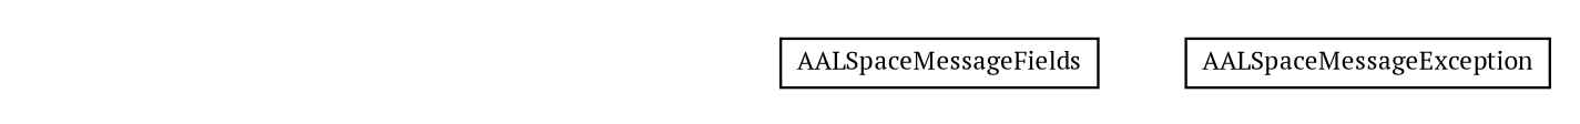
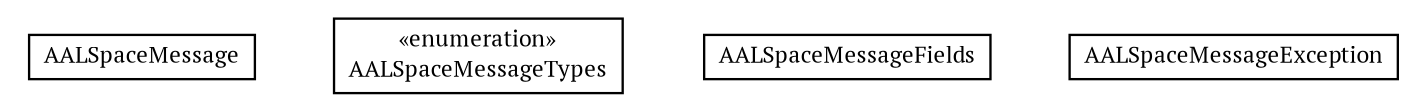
  digraph {
    nodesep=0.25
    ranksep=0.5
    fontname="PT Serif"
    node [fontcolor=black fontname="PT Serif" fontsize=10.0 shape=plaintext]
+   n1 [label=<<table title="org.universAAL.middleware.brokers.message.aalspace.AALSpaceMessage" border="0" cellborder="1" cellspacing="0" cellpadding="2" port="p" href="./AALSpaceMessage.html"> 		<tr><td><table border="0" cellspacing="0" cellpadding="1"> <tr><td align="center" balign="center"> AALSpaceMessage </td></tr> 		</table></td></tr> 		</table>>]
+   n2 [label=<<table title="org.universAAL.middleware.brokers.message.aalspace.AALSpaceMessage.AALSpaceMessageTypes" border="0" cellborder="1" cellspacing="0" cellpadding="2" port="p" href="./AALSpaceMessage.AALSpaceMessageTypes.html"> 		<tr><td><table border="0" cellspacing="0" cellpadding="1"> <tr><td align="center" balign="center"> &#171;enumeration&#187; </td></tr> <tr><td align="center" balign="center"> AALSpaceMessageTypes </td></tr> 		</table></td></tr> 		</table>>]
    n3 [label=<<table title="org.universAAL.middleware.brokers.message.aalspace.AALSpaceMessageFields" border="0" cellborder="1" cellspacing="0" cellpadding="2" port="p" href="./AALSpaceMessageFields.html"> 		<tr><td><table border="0" cellspacing="0" cellpadding="1"> <tr><td align="center" balign="center"> AALSpaceMessageFields </td></tr> 		</table></td></tr> 		</table>>]
    n4 [label=<<table title="org.universAAL.middleware.brokers.message.aalspace.AALSpaceMessageException" border="0" cellborder="1" cellspacing="0" cellpadding="2" port="p" href="./AALSpaceMessageException.html"> 		<tr><td><table border="0" cellspacing="0" cellpadding="1"> <tr><td align="center" balign="center"> AALSpaceMessageException </td></tr> 		</table></td></tr> 		</table>>]
  }
